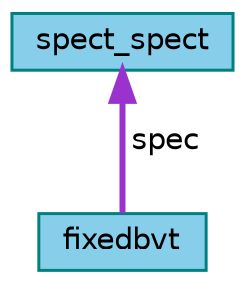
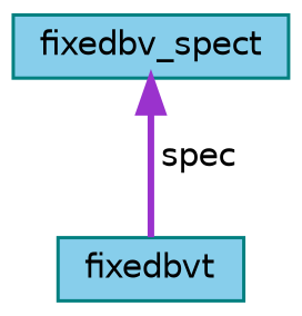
  digraph {
    node [color=teal fillcolor=skyblue fontname=Helvetica fontsize=10 shape=record style=filled]
    n1 [fontcolor=black height=0.2 label=fixedbvt width=0.4]
-   n2 [height=0.2 label=spect_spect width=0.4]
+   n2 [height=0.2 label=fixedbv_spect width=0.4]
    n2 -> n1 [color=darkorchid3 dir=back fontname=Helvetica fontsize=10 label=" spec" labelfontname=Helvetica labelfontsize=10 style=bold]
  }
